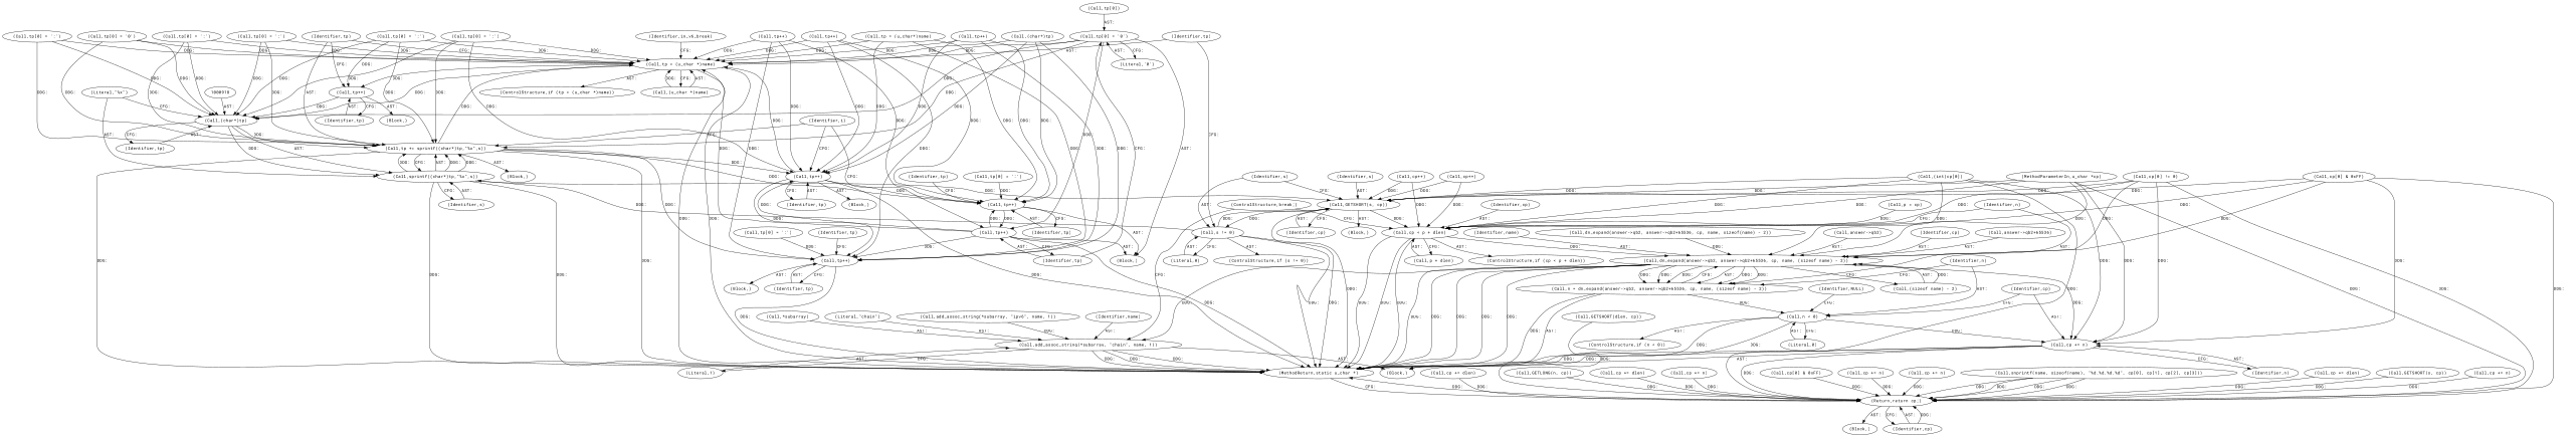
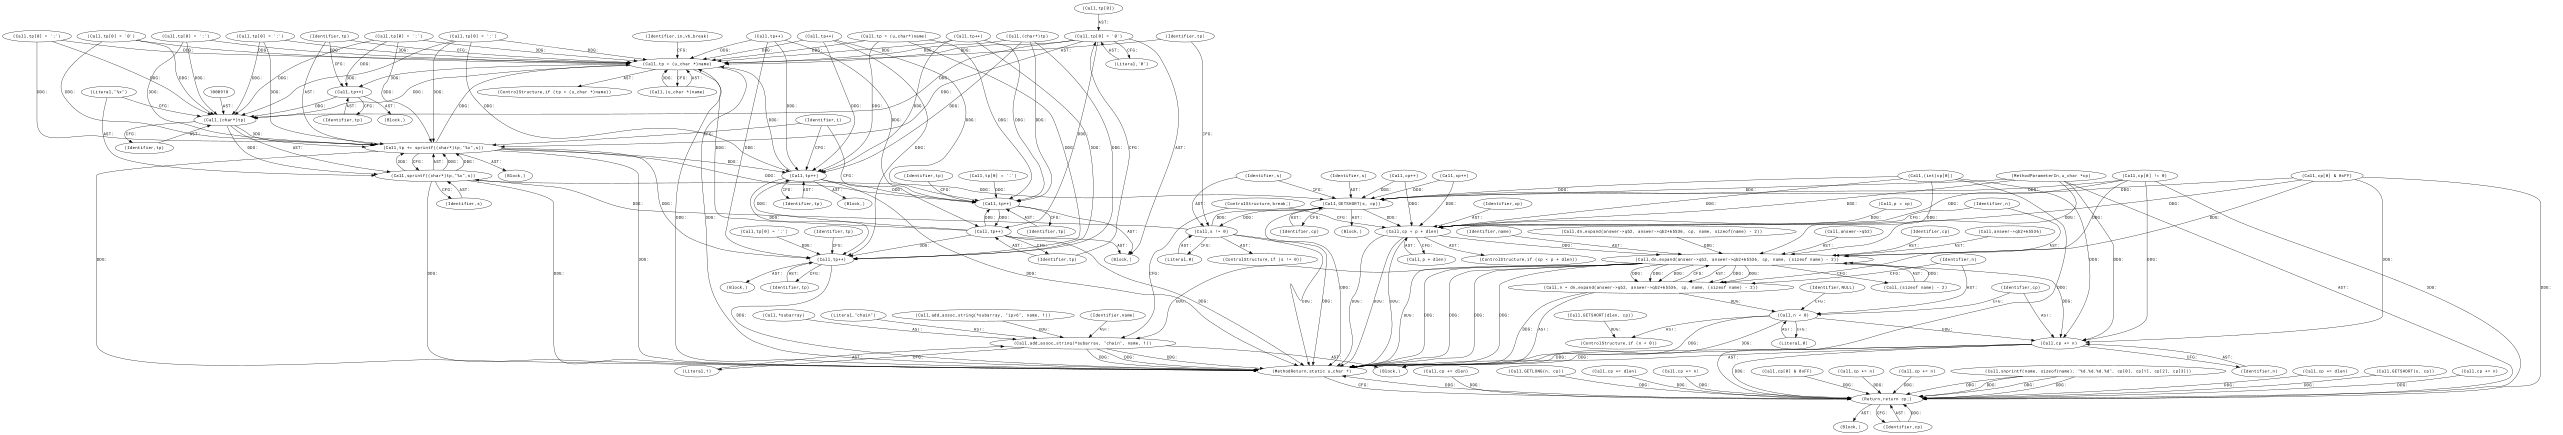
  digraph {
    fontname="Roboto Mono"
    node [fontname="Roboto Mono"]
    edge [fontname="Roboto Mono"]
    n1 [label="(Call,tp[0] = '0')"]
    n2 [label="(Call,tp > (u_char *)name)"]
    n3 [label="(Call,(char*)tp)"]
    n4 [label="(Call,tp += sprintf((char*)tp,\"%x\",s))"]
    n5 [label="(Call,tp++)"]
    n6 [label="(Literal,'0')"]
    n7 [label="(Block,)"]
    n8 [label="(Call,tp++)"]
    n9 [label="(MethodReturn,static u_char *)"]
    n10 [label="(ControlStructure,if (tp > (u_char *)name))"]
    n11 [label="(Call,(u_char *)name)"]
    n12 [label="(Call,sprintf((char*)tp,\"%x\",s))"]
    n13 [label="(Identifier,tp)"]
    n14 [label="(Call,tp++)"]
    n15 [label="(Call,tp++)"]
    n16 [label="(Call,tp++)"]
    n17 [label="(Block,)"]
    n18 [label="(Identifier,tp)"]
    n19 [label="(Identifier,tp)"]
    n20 [label="(Block,)"]
    n21 [label="(Return,return cp;)"]
    n22 [label="(Call,GETSHORT(s, cp))"]
    n23 [label="(Identifier,s)"]
    n24 [label="(Identifier,tp)"]
    n25 [label="(Block,)"]
    n26 [label="(Identifier,tp)"]
    n27 [label="(Block,)"]
    n28 [label="(Identifier,tp)"]
    n29 [label="(Call,s != 0)"]
    n30 [label="(Call,cp < p + dlen)"]
    n31 [label="(Identifier,cp)"]
    n32 [label="(Block,)"]
    n33 [label="(ControlStructure,if (s != 0))"]
    n34 [label="(Literal,0)"]
    n35 [label="(Call,dn_expand(answer->qb2, answer->qb2+65536, cp, name, (sizeof name) - 2))"]
    n36 [label="(Call,p + dlen)"]
    n37 [label="(ControlStructure,if (cp < p + dlen))"]
    n38 [label="(Call,n = dn_expand(answer->qb2, answer->qb2+65536, cp, name, (sizeof name) - 2))"]
    n39 [label="(Call,cp += n)"]
    n40 [label="(Call,add_assoc_string(*subarray, \"chain\", name, 1))"]
    n41 [label="(Call,(sizeof name) - 2)"]
    n42 [label="(Block,)"]
    n43 [label="(Identifier,cp)"]
    n44 [label="(Call,n < 0)"]
    n45 [label="(Block,)"]
    n46 [label="(Identifier,n)"]
    n47 [label="(Literal,1)"]
    n48 [label="(ControlStructure,if (n < 0))"]
    n49 [label="(Literal,0)"]
    n50 [label="(Identifier,cp)"]
    n51 [label="(Call,(int)cp[0])"]
    n52 [label="(Call,cp += dlen)"]
    n53 [label="(Identifier,tp)"]
    n54 [label="(Call,tp[0] = ':')"]
    n55 [label="(Call,*subarray)"]
    n56 [label="(Identifier,n)"]
    n57 [label="(Call,cp[0] != 0)"]
    n58 [label="(Call,GETLONG(n, cp))"]
    n59 [label="(Call,cp += dlen)"]
    n60 [label="(Call,cp += n)"]
    n61 [label="(Identifier,cp)"]
    n62 [label="(Identifier,name)"]
    n63 [label="(Identifier,s)"]
    n64 [label="(Literal,\"chain\")"]
    n65 [label="(ControlStructure,break;)"]
    n66 [label="(Identifier,cp)"]
    n67 [label="(Identifier,s)"]
    n68 [label="(Call,GETSHORT(dlen, cp))"]
    n69 [label="(Identifier,tp)"]
    n70 [label="(Call,answer->qb2+65536)"]
    n71 [label="(Call,cp[0] & 0xFF)"]
    n72 [label="(Call,tp[0] = ':')"]
    n73 [label="(Call,cp[0] & 0xFF)"]
    n74 [label="(Call,cp += n)"]
    n75 [label="(Call,tp[0] = ':')"]
    n76 [label="(Call,tp[0] = '0')"]
    n77 [label="(Call,tp = (u_char*)name)"]
    n78 [label="(Call,cp += n)"]
    n79 [label="(Call,snprintf(name, sizeof(name), \"%d.%d.%d.%d\", cp[0], cp[1], cp[2], cp[3]))"]
    n80 [label="(Literal,\"%x\")"]
    n81 [label="(Identifier,i)"]
    n82 [label="(Identifier,NULL)"]
    n83 [label="(Call,tp[0] = ':')"]
    n84 [label="(Call,cp++)"]
    n85 [label="(MethodParameterIn,u_char *cp)"]
    n86 [label="(Call,tp[0] = ':')"]
    n87 [label="(Call,tp[0])"]
    n88 [label="(Call,cp += dlen)"]
    n89 [label="(Identifier,n)"]
    n90 [label="(Call,add_assoc_string(*subarray, \"ipv6\", name, 1))"]
    n91 [label="(Call,cp++)"]
    n92 [label="(Call,dn_expand(answer->qb2, answer->qb2+65536, cp, name, sizeof(name) - 2))"]
    n93 [label="(Call,GETSHORT(s, cp))"]
    n94 [label="(Call,tp++)"]
    n95 [label="(Call,tp++)"]
    n96 [label="(Identifier,tp)"]
    n97 [label="(Call,answer->qb2)"]
    n98 [label="(Call,tp++)"]
    n99 [label="(Call,tp[0] = ':')"]
    n100 [label="(Call,tp[0] = ':')"]
    n101 [label="(Call,(char*)tp)"]
    n102 [label="(Call,p = cp)"]
    n103 [label="(Identifier,tp)"]
    n104 [label="(Identifier,name)"]
    n105 [label="(Call,cp += n)"]
    n106 [label="(Identifier,in_v6_break)"]
    1000918
    n1 -> n2 [label="DDG: "]
    n1 -> n3 [label="DDG: "]
    n1 -> n4 [label="DDG: "]
    n1 -> n5 [label="DDG: "]
    n1 -> n6 [label="CFG: "]
    n1 -> n7 [label="AST: "]
    n2 -> n3 [label="DDG: "]
    n2 -> n8 [label="DDG: "]
    n2 -> n9 [label="DDG: "]
    n2 -> n9 [label="DDG: "]
    n2 -> n10 [label="AST: "]
    n2 -> n11 [label="CFG: "]
    n3 -> n4 [label="DDG: "]
    n3 -> n12 [label="AST: "]
    n3 -> n12 [label="DDG: "]
    n3 -> n13 [label="CFG: "]
    n4 -> n2 [label="DDG: "]
    n4 -> n9 [label="DDG: "]
    n4 -> n9 [label="DDG: "]
    n4 -> n12 [label="CFG: "]
    n4 -> n14 [label="DDG: "]
    n4 -> n15 [label="DDG: "]
    n4 -> n16 [label="DDG: "]
    n4 -> n17 [label="AST: "]
    n5 -> n2 [label="DDG: "]
    n5 -> n7 [label="AST: "]
    n5 -> n9 [label="DDG: "]
    n5 -> n14 [label="DDG: "]
    n5 -> n15 [label="DDG: "]
    n5 -> n16 [label="DDG: "]
    n5 -> n18 [label="CFG: "]
    n6 -> n1 [label="AST: "]
    n8 -> n3 [label="DDG: "]
    n8 -> n19 [label="CFG: "]
    n8 -> n20 [label="AST: "]
    n9 -> n21 [label="CFG: "]
    n11 -> n2 [label="AST: "]
    n11 -> n2 [label="DDG: "]
    n12 -> n4 [label="AST: "]
    n12 -> n4 [label="DDG: "]
    n12 -> n4 [label="DDG: "]
    n12 -> n4 [label="DDG: "]
    n12 -> n9 [label="DDG: "]
    n12 -> n9 [label="DDG: "]
    n12 -> n22 [label="DDG: "]
    n12 -> n23 [label="CFG: "]
    n13 -> n3 [label="AST: "]
    n14 -> n2 [label="DDG: "]
    n14 -> n9 [label="DDG: "]
    n14 -> n15 [label="DDG: "]
    n14 -> n16 [label="DDG: "]
    n14 -> n24 [label="CFG: "]
    n14 -> n25 [label="AST: "]
    n15 -> n5 [label="DDG: "]
    n15 -> n7 [label="AST: "]
    n15 -> n26 [label="CFG: "]
    n16 -> n9 [label="DDG: "]
    n16 -> n27 [label="AST: "]
    n16 -> n28 [label="CFG: "]
    n18 -> n1 [label="CFG: "]
    n18 -> n5 [label="AST: "]
    n19 -> n8 [label="AST: "]
    n21 -> n9 [label="DDG: "]
    n21 -> n42 [label="AST: "]
    n21 -> n43 [label="CFG: "]
    n22 -> n9 [label="DDG: "]
    n22 -> n29 [label="DDG: "]
    n22 -> n30 [label="DDG: "]
    n22 -> n31 [label="CFG: "]
    n22 -> n32 [label="AST: "]
    n23 -> n12 [label="AST: "]
    n24 -> n14 [label="AST: "]
    n26 -> n15 [label="AST: "]
    n28 -> n16 [label="AST: "]
    n29 -> n9 [label="DDG: "]
    n29 -> n9 [label="DDG: "]
    n29 -> n12 [label="DDG: "]
    n29 -> n22 [label="DDG: "]
    n29 -> n33 [label="AST: "]
    n29 -> n34 [label="CFG: "]
    n30 -> n9 [label="DDG: "]
    n30 -> n9 [label="DDG: "]
    n30 -> n9 [label="DDG: "]
    n30 -> n35 [label="DDG: "]
    n30 -> n36 [label="CFG: "]
    n30 -> n37 [label="AST: "]
    n31 -> n22 [label="AST: "]
    n34 -> n29 [label="AST: "]
    n35 -> n9 [label="DDG: "]
    n35 -> n9 [label="DDG: "]
    n35 -> n9 [label="DDG: "]
    n35 -> n9 [label="DDG: "]
    n35 -> n9 [label="DDG: "]
    n35 -> n38 [label="AST: "]
    n35 -> n38 [label="DDG: "]
    n35 -> n38 [label="DDG: "]
    n35 -> n38 [label="DDG: "]
    n35 -> n38 [label="DDG: "]
    n35 -> n38 [label="DDG: "]
    n35 -> n39 [label="DDG: "]
    n35 -> n40 [label="DDG: "]
    n35 -> n41 [label="CFG: "]
    n36 -> n30 [label="AST: "]
    n38 -> n9 [label="DDG: "]
    n38 -> n35 [label="CFG: "]
    n38 -> n44 [label="DDG: "]
    n38 -> n45 [label="AST: "]
    n39 -> n9 [label="DDG: "]
    n39 -> n9 [label="DDG: "]
    n39 -> n21 [label="DDG: "]
    n39 -> n45 [label="AST: "]
    n39 -> n46 [label="CFG: "]
    n40 -> n9 [label="DDG: "]
    n40 -> n9 [label="DDG: "]
    n40 -> n9 [label="DDG: "]
    n40 -> n45 [label="AST: "]
    n40 -> n47 [label="CFG: "]
    n41 -> n35 [label="AST: "]
    n41 -> n35 [label="DDG: "]
    n43 -> n21 [label="AST: "]
    n43 -> n21 [label="DDG: "]
    n44 -> n9 [label="DDG: "]
    n44 -> n9 [label="DDG: "]
    n44 -> n39 [label="DDG: "]
    n44 -> n48 [label="AST: "]
    n44 -> n49 [label="CFG: "]
    n46 -> n39 [label="AST: "]
    n47 -> n40 [label="AST: "]
    n49 -> n44 [label="AST: "]
    n50 -> n39 [label="AST: "]
    n50 -> n44 [label="CFG: "]
    n51 -> n21 [label="DDG: "]
    n51 -> n22 [label="DDG: "]
    n51 -> n30 [label="DDG: "]
    n51 -> n35 [label="DDG: "]
    n51 -> n39 [label="DDG: "]
    n52 -> n21 [label="DDG: "]
    n53 -> n2 [label="CFG: "]
    n53 -> n4 [label="AST: "]
    n53 -> n8 [label="CFG: "]
    n54 -> n2 [label="DDG: "]
    n54 -> n3 [label="DDG: "]
    n54 -> n4 [label="DDG: "]
    n55 -> n40 [label="AST: "]
    n56 -> n38 [label="CFG: "]
    n56 -> n44 [label="AST: "]
    n57 -> n21 [label="DDG: "]
    n57 -> n22 [label="DDG: "]
    n57 -> n30 [label="DDG: "]
    n57 -> n35 [label="DDG: "]
    n57 -> n39 [label="DDG: "]
    n58 -> n21 [label="DDG: "]
    n59 -> n21 [label="DDG: "]
    n60 -> n21 [label="DDG: "]
    n61 -> n30 [label="AST: "]
    n62 -> n35 [label="AST: "]
    n63 -> n22 [label="AST: "]
    n64 -> n40 [label="AST: "]
    n65 -> n30 [label="CFG: "]
    n65 -> n40 [label="CFG: "]
    n66 -> n35 [label="AST: "]
    n67 -> n22 [label="CFG: "]
    n67 -> n29 [label="AST: "]
-   n68 -> n21 [label="DDG: "]
+   n68 -> n48 [label="DDG: "]
    n69 -> n2 [label="AST: "]
    n69 -> n29 [label="CFG: "]
    n70 -> n35 [label="AST: "]
    n71 -> n21 [label="DDG: "]
    n71 -> n22 [label="DDG: "]
    n71 -> n30 [label="DDG: "]
    n71 -> n35 [label="DDG: "]
    n71 -> n39 [label="DDG: "]
    n72 -> n2 [label="DDG: "]
    n72 -> n3 [label="DDG: "]
    n72 -> n4 [label="DDG: "]
    n72 -> n14 [label="DDG: "]
    n73 -> n21 [label="DDG: "]
    n74 -> n21 [label="DDG: "]
    n75 -> n2 [label="DDG: "]
    n75 -> n3 [label="DDG: "]
    n75 -> n4 [label="DDG: "]
    n76 -> n2 [label="DDG: "]
    n76 -> n3 [label="DDG: "]
    n76 -> n4 [label="DDG: "]
    n77 -> n2 [label="DDG: "]
    n77 -> n14 [label="DDG: "]
    n77 -> n15 [label="DDG: "]
    n77 -> n16 [label="DDG: "]
    n78 -> n21 [label="DDG: "]
    n79 -> n21 [label="DDG: "]
    n79 -> n21 [label="DDG: "]
    n79 -> n21 [label="DDG: "]
    n79 -> n21 [label="DDG: "]
    n80 -> n3 [label="CFG: "]
    n80 -> n12 [label="AST: "]
    n81 -> n4 [label="CFG: "]
    n81 -> n5 [label="CFG: "]
    n81 -> n14 [label="CFG: "]
    n82 -> n44 [label="CFG: "]
    n83 -> n2 [label="DDG: "]
    n83 -> n3 [label="DDG: "]
    n83 -> n4 [label="DDG: "]
    n84 -> n22 [label="DDG: "]
    n84 -> n30 [label="DDG: "]
-   n85 -> n21 [label="DDG: "]
+   n85 -> n21 [label="AST: "]
    n85 -> n22 [label="DDG: "]
    n85 -> n30 [label="DDG: "]
    n85 -> n35 [label="DDG: "]
    n85 -> n39 [label="DDG: "]
    n86 -> n16 [label="DDG: "]
    n87 -> n1 [label="AST: "]
    n88 -> n21 [label="DDG: "]
    n89 -> n30 [label="CFG: "]
    n89 -> n38 [label="AST: "]
    n90 -> n40 [label="DDG: "]
    n91 -> n22 [label="DDG: "]
    n91 -> n30 [label="DDG: "]
    n92 -> n35 [label="DDG: "]
    n93 -> n21 [label="DDG: "]
    n94 -> n2 [label="DDG: "]
    n94 -> n14 [label="DDG: "]
    n94 -> n15 [label="DDG: "]
    n94 -> n16 [label="DDG: "]
    n95 -> n2 [label="DDG: "]
    n95 -> n14 [label="DDG: "]
    n95 -> n15 [label="DDG: "]
    n95 -> n16 [label="DDG: "]
    n96 -> n16 [label="CFG: "]
    n97 -> n35 [label="AST: "]
    n98 -> n2 [label="DDG: "]
    n98 -> n14 [label="DDG: "]
    n98 -> n15 [label="DDG: "]
    n98 -> n16 [label="DDG: "]
    n99 -> n15 [label="DDG: "]
    n100 -> n2 [label="DDG: "]
    n100 -> n3 [label="DDG: "]
    n100 -> n4 [label="DDG: "]
    n100 -> n8 [label="DDG: "]
    n101 -> n2 [label="DDG: "]
    n101 -> n14 [label="DDG: "]
    n101 -> n15 [label="DDG: "]
    n101 -> n16 [label="DDG: "]
    n102 -> n30 [label="DDG: "]
    n103 -> n15 [label="CFG: "]
    n104 -> n40 [label="AST: "]
    n105 -> n21 [label="DDG: "]
    n106 -> n2 [label="CFG: "]
    1000918 -> n3 [label="AST: "]
  }
